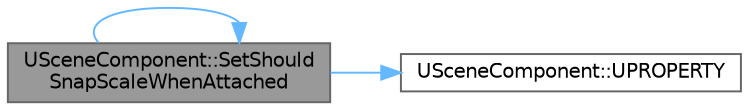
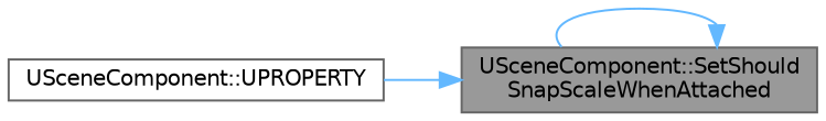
  digraph {
    rankdir=LR
    node [fontname=Helvetica fontsize=10 shape=box style=filled]
    edge [color=steelblue1 fontname=Helvetica fontsize=10 labelfontname=Helvetica labelfontsize=10 style=solid]
    n1 [color=gray40 fillcolor=grey60 fontcolor=black height=0.2 label="USceneComponent::SetShould\lSnapScaleWhenAttached" width=0.4]
    n2 [color=grey40 fillcolor=white height=0.2 label="USceneComponent::UPROPERTY" width=0.4]
    n1 -> n1
-   n1 -> n2
+   n2 -> n1
  }
